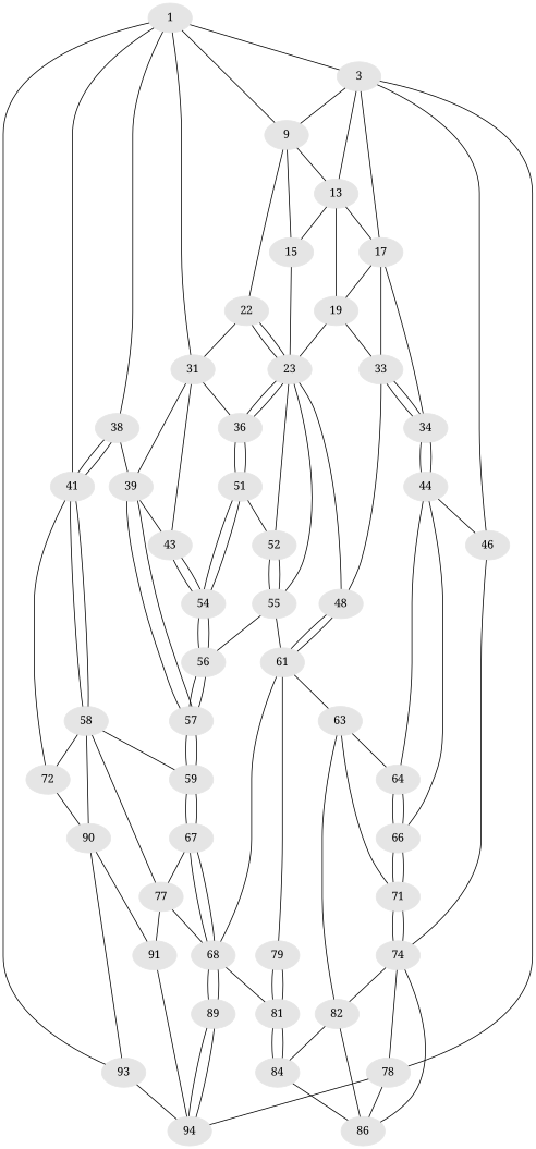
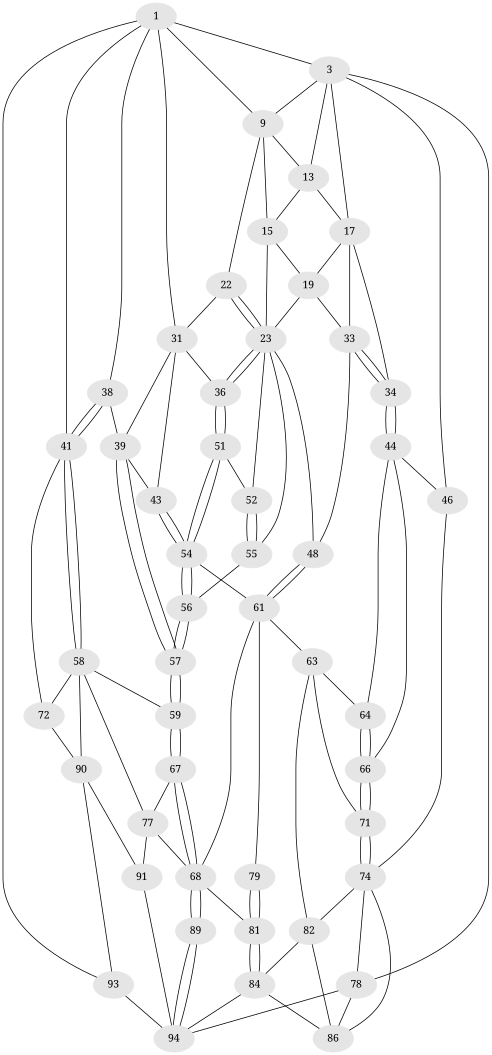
  graph {
    fontname="Noto Serif"
    node [color=gray90 fontname="Noto Serif" style=filled]
    edge [fontname="Noto Serif"]
    1 [super="+2+7"]
    3 [super="+4"]
    9 [super="+10"]
    31 [super="+32"]
    38
    41 [super="+42"]
    93 [super="+98"]
    13 [super="+16+14"]
    17 [super="+18+21"]
    46
    78
    15
    22 [super="+27"]
    36
    39 [super="+40"]
    43
    58 [super="+73"]
    72
    94 [super="+97+95"]
    19 [super="+20+26"]
    33 [super="+37"]
    34
    74 [super="+83+75"]
    86 [super="+87"]
    23 [super="+24"]
    48 [super="+49"]
    52
    55 [super="+60"]
    44 [super="+50+45"]
    51
    61 [super="+62+65"]
    56
    57
    54
    64
    66
    59
    77 [super="+88"]
    90 [super="+92"]
    71
    82 [super="+85"]
    63 [super="+70"]
    68 [super="+69"]
    79
    67
    91
    81
    89
    84 [super="+96"]
    1 -- 3
    1 -- 9
    1 -- 31
    1 -- 38
    1 -- 41
    1 -- 93
    3 -- 9
    3 -- 13
    3 -- 17
    3 -- 46
    3 -- 78
    9 -- 13
    9 -- 15
    9 -- 22 [weight=2]
    31 -- 36
    31 -- 39
    31 -- 43
    38 -- 41
    38 -- 41
    38 -- 39
    41 -- 58
    41 -- 58
    41 -- 72
    93 -- 94 [weight=3]
    13 -- 17
    13 -- 15
-   13 -- 19
+   15 -- 19
    17 -- 19
    17 -- 33
    17 -- 34
    46 -- 74
    78 -- 94
    78 -- 86
    15 -- 23
    22 -- 31
    22 -- 23
    22 -- 23
    36 -- 51
    36 -- 51
    39 -- 43
    39 -- 57
    39 -- 57
    43 -- 54
    43 -- 54
    58 -- 72
    58 -- 59
    58 -- 77
    58 -- 90
    72 -- 90
    19 -- 33
    19 -- 23 [weight=2]
    33 -- 34
    33 -- 34
    33 -- 48
    34 -- 44
    34 -- 44
    74 -- 78
    74 -- 86
    74 -- 82
    23 -- 36
    23 -- 36
    23 -- 48
    23 -- 52
    23 -- 55
    48 -- 61
    48 -- 61
    52 -- 55
    52 -- 55
-   55 -- 61
+   54 -- 61
    55 -- 56
    44 -- 46
    44 -- 64
    44 -- 66
    51 -- 52
    51 -- 54
    51 -- 54
    61 -- 63
    61 -- 68
    61 -- 79
    56 -- 57
    56 -- 57
    57 -- 59
    57 -- 59
    54 -- 56
    54 -- 56
    64 -- 66
    64 -- 66
    66 -- 71
    66 -- 71
    59 -- 67
    59 -- 67
    77 -- 68
    77 -- 91
    90 -- 93
    90 -- 91
    71 -- 74
    71 -- 74
    82 -- 86
    82 -- 84
    63 -- 64
    63 -- 71
    63 -- 82
    68 -- 81
    68 -- 89
    68 -- 89
    79 -- 81
    79 -- 81
    67 -- 77
    67 -- 68
    67 -- 68
    91 -- 94
    81 -- 84
    81 -- 84
    89 -- 94
    89 -- 94
+   84 -- 94
    84 -- 86
  }
